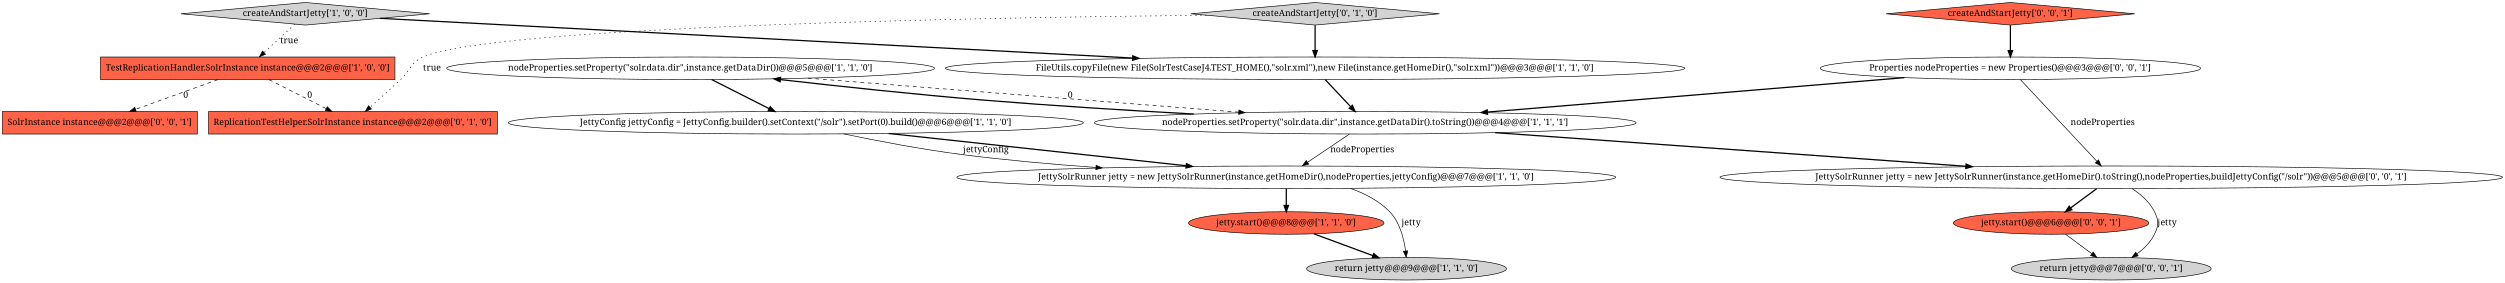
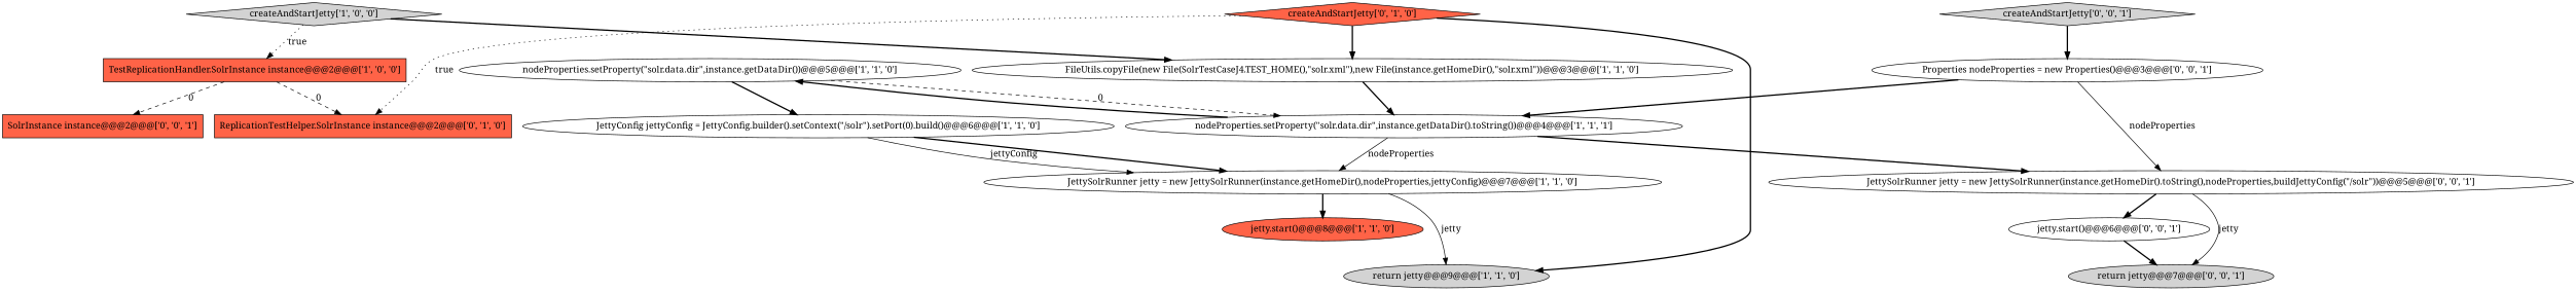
  digraph {
    fontname="Noto Serif"
    node [fillcolor=white fontname="Noto Serif" shape=ellipse style=filled]
    edge [fontname="Noto Serif" style=bold]
    n1 [label="nodeProperties.setProperty(\"solr.data.dir\",instance.getDataDir())@@@5@@@['1', '1', '0']"]
    n2 [label="nodeProperties.setProperty(\"solr.data.dir\",instance.getDataDir().toString())@@@4@@@['1', '1', '1']"]
    n3 [label="JettyConfig jettyConfig = JettyConfig.builder().setContext(\"/solr\").setPort(0).build()@@@6@@@['1', '1', '0']"]
    n4 [label="JettySolrRunner jetty = new JettySolrRunner(instance.getHomeDir().toString(),nodeProperties,buildJettyConfig(\"/solr\"))@@@5@@@['0', '0', '1']"]
    n5 [label="JettySolrRunner jetty = new JettySolrRunner(instance.getHomeDir(),nodeProperties,jettyConfig)@@@7@@@['1', '1', '0']"]
    n6 [fillcolor=tomato label="TestReplicationHandler.SolrInstance instance@@@2@@@['1', '0', '0']" shape=box]
    n7 [fillcolor=tomato label="ReplicationTestHelper.SolrInstance instance@@@2@@@['0', '1', '0']" shape=box]
    n8 [fillcolor=tomato label="SolrInstance instance@@@2@@@['0', '0', '1']" shape=box]
    n9 [fillcolor=lightgray label="return jetty@@@7@@@['0', '0', '1']"]
-   n10 [fillcolor=tomato label="jetty.start()@@@6@@@['0', '0', '1']"]
-   n11 [fillcolor=lightgray label="createAndStartJetty['0', '1', '0']" shape=diamond]
+   n10 [label="jetty.start()@@@6@@@['0', '0', '1']"]
+   n11 [fillcolor=tomato label="createAndStartJetty['0', '1', '0']" shape=diamond]
    n12 [label="FileUtils.copyFile(new File(SolrTestCaseJ4.TEST_HOME(),\"solr.xml\"),new File(instance.getHomeDir(),\"solr.xml\"))@@@3@@@['1', '1', '0']"]
-   n13 [fillcolor=tomato label="createAndStartJetty['0', '0', '1']" shape=diamond]
+   n13 [fillcolor=lightgray label="createAndStartJetty['0', '0', '1']" shape=diamond]
    n14 [label="Properties nodeProperties = new Properties()@@@3@@@['0', '0', '1']"]
    n15 [fillcolor=lightgray label="return jetty@@@9@@@['1', '1', '0']"]
    n16 [fillcolor=lightgray label="createAndStartJetty['1', '0', '0']" shape=diamond]
    n17 [fillcolor=tomato label="jetty.start()@@@8@@@['1', '1', '0']"]
    n1 -> n2 [label=0 style=dashed]
    n1 -> n3
    n2 -> n1
    n2 -> n4
    n2 -> n5 [label=nodeProperties style=solid]
    n3 -> n5
    n3 -> n5 [label=jettyConfig style=solid]
    n4 -> n9 [label=jetty style=solid]
    n4 -> n10
    n5 -> n15 [label=jetty style=solid]
    n5 -> n17
    n6 -> n7 [label=0 style=dashed]
    n6 -> n8 [label=0 style=dashed]
-   n10 -> n9 [style=solid]
+   n10 -> n9
    n11 -> n7 [label=true style=dotted]
    n11 -> n12
    n12 -> n2
    n13 -> n14
    n14 -> n2
    n14 -> n4 [label=nodeProperties style=solid]
    n16 -> n6 [label=true style=dotted]
    n16 -> n12
-   n17 -> n15
+   n11 -> n15
  }
